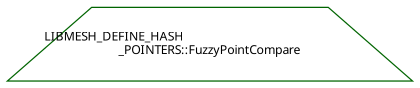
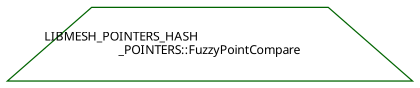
  digraph {
    rankdir=LR
    fontname="Noto Sans"
-   n1 [color=darkgreen fillcolor=white fontname="Noto Sans" fontsize=10 height=0.2 label="LIBMESH_DEFINE_HASH\l_POINTERS::FuzzyPointCompare" shape=trapezium style=filled width=0.4]
+   n1 [color=darkgreen fillcolor=white fontname="Noto Sans" fontsize=10 height=0.2 label="LIBMESH_POINTERS_HASH\l_POINTERS::FuzzyPointCompare" shape=trapezium style=filled width=0.4]
  }
